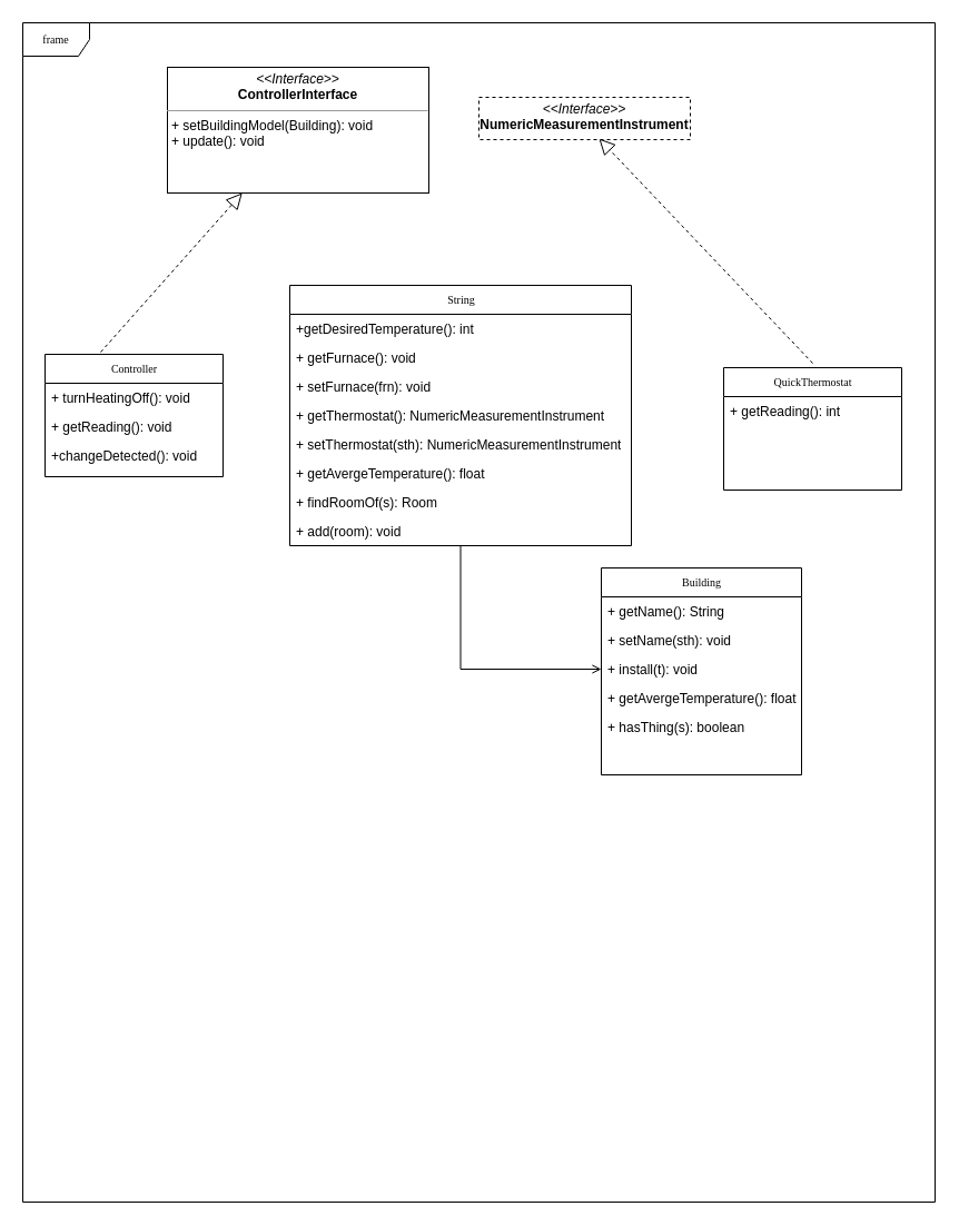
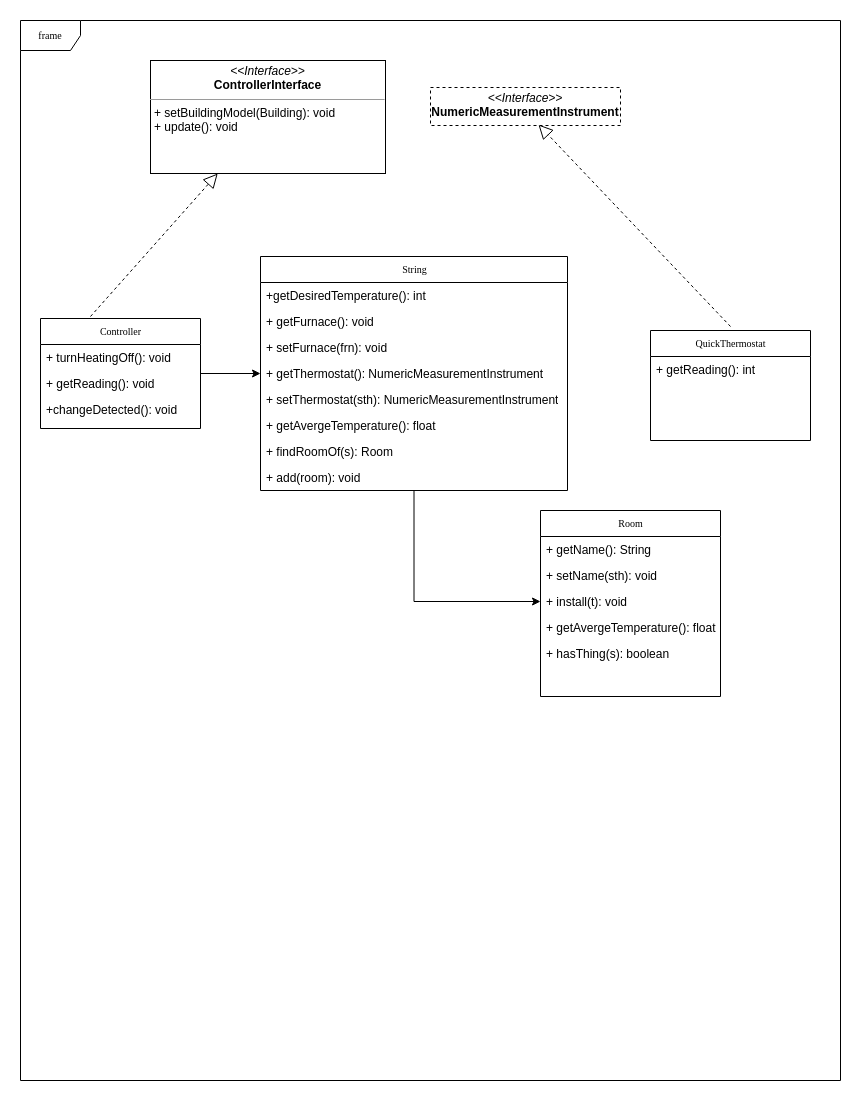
  <mxCell id="0" />
  <mxCell id="1" parent="0" />
  <mxCell id="2" value="frame" style="shape=umlFrame;whiteSpace=wrap;html=1;rounded=0;shadow=0;comic=0;labelBackgroundColor=none;strokeWidth=1;fontFamily=Verdana;fontSize=10;align=center;" parent="1" vertex="1"><mxGeometry x="20" y="20" width="820" height="1060" as="geometry" /></mxCell>
- <mxCell id="3" value="Building" style="swimlane;html=1;fontStyle=0;childLayout=stackLayout;horizontal=1;startSize=26;fillColor=none;horizontalStack=0;resizeParent=1;resizeLast=0;collapsible=1;marginBottom=0;swimlaneFillColor=#ffffff;rounded=0;shadow=0;comic=0;labelBackgroundColor=none;strokeWidth=1;fontFamily=Verdana;fontSize=10;align=center;" parent="1" vertex="1"><mxGeometry x="540" y="510" width="180" height="186" as="geometry" /></mxCell>
+ <mxCell id="3" value="Room" style="swimlane;html=1;fontStyle=0;childLayout=stackLayout;horizontal=1;startSize=26;fillColor=none;horizontalStack=0;resizeParent=1;resizeLast=0;collapsible=1;marginBottom=0;swimlaneFillColor=#ffffff;rounded=0;shadow=0;comic=0;labelBackgroundColor=none;strokeWidth=1;fontFamily=Verdana;fontSize=10;align=center;" parent="1" vertex="1"><mxGeometry x="540" y="510" width="180" height="186" as="geometry" /></mxCell>
  <mxCell id="4" value="+ getName(): String" style="text;html=1;strokeColor=none;fillColor=none;align=left;verticalAlign=top;spacingLeft=4;spacingRight=4;whiteSpace=wrap;overflow=hidden;rotatable=0;points=[[0,0.5],[1,0.5]];portConstraint=eastwest;" parent="3" vertex="1"><mxGeometry y="26" width="180" height="26" as="geometry" /></mxCell>
  <mxCell id="5" value="+ setName(sth): void" style="text;html=1;strokeColor=none;fillColor=none;align=left;verticalAlign=top;spacingLeft=4;spacingRight=4;whiteSpace=wrap;overflow=hidden;rotatable=0;points=[[0,0.5],[1,0.5]];portConstraint=eastwest;" parent="3" vertex="1"><mxGeometry y="52" width="180" height="26" as="geometry" /></mxCell>
  <mxCell id="6" value="+ install(t): void" style="text;html=1;strokeColor=none;fillColor=none;align=left;verticalAlign=top;spacingLeft=4;spacingRight=4;whiteSpace=wrap;overflow=hidden;rotatable=0;points=[[0,0.5],[1,0.5]];portConstraint=eastwest;" parent="3" vertex="1"><mxGeometry y="78" width="180" height="26" as="geometry" /></mxCell>
  <mxCell id="7" value="+ getAvergeTemperature(): float" style="text;html=1;strokeColor=none;fillColor=none;align=left;verticalAlign=top;spacingLeft=4;spacingRight=4;whiteSpace=wrap;overflow=hidden;rotatable=0;points=[[0,0.5],[1,0.5]];portConstraint=eastwest;" parent="3" vertex="1"><mxGeometry y="104" width="180" height="26" as="geometry" /></mxCell>
  <mxCell id="8" value="+ hasThing(s): boolean" style="text;html=1;strokeColor=none;fillColor=none;align=left;verticalAlign=top;spacingLeft=4;spacingRight=4;whiteSpace=wrap;overflow=hidden;rotatable=0;points=[[0,0.5],[1,0.5]];portConstraint=eastwest;" parent="3" vertex="1"><mxGeometry y="130" width="180" height="26" as="geometry" /></mxCell>
+ <mxCell id="9" style="edgeStyle=orthogonalEdgeStyle;rounded=0;orthogonalLoop=1;jettySize=auto;html=1;" parent="1" source="10" target="19" edge="1"><mxGeometry relative="1" as="geometry" /></mxCell>
  <mxCell id="10" value="Controller" style="swimlane;html=1;fontStyle=0;childLayout=stackLayout;horizontal=1;startSize=26;fillColor=none;horizontalStack=0;resizeParent=1;resizeLast=0;collapsible=1;marginBottom=0;swimlaneFillColor=#ffffff;rounded=0;shadow=0;comic=0;labelBackgroundColor=none;strokeWidth=1;fontFamily=Verdana;fontSize=10;align=center;" parent="1" vertex="1"><mxGeometry x="40" y="318" width="160" height="110" as="geometry" /></mxCell>
  <mxCell id="11" value="+ turnHeatingOff(): void" style="text;html=1;strokeColor=none;fillColor=none;align=left;verticalAlign=top;spacingLeft=4;spacingRight=4;whiteSpace=wrap;overflow=hidden;rotatable=0;points=[[0,0.5],[1,0.5]];portConstraint=eastwest;" parent="10" vertex="1"><mxGeometry y="26" width="160" height="26" as="geometry" /></mxCell>
  <mxCell id="12" value="+ getReading(): void" style="text;html=1;strokeColor=none;fillColor=none;align=left;verticalAlign=top;spacingLeft=4;spacingRight=4;whiteSpace=wrap;overflow=hidden;rotatable=0;points=[[0,0.5],[1,0.5]];portConstraint=eastwest;" parent="10" vertex="1"><mxGeometry y="52" width="160" height="26" as="geometry" /></mxCell>
  <mxCell id="13" value="+changeDetected(): void" style="text;html=1;strokeColor=none;fillColor=none;align=left;verticalAlign=top;spacingLeft=4;spacingRight=4;whiteSpace=wrap;overflow=hidden;rotatable=0;points=[[0,0.5],[1,0.5]];portConstraint=eastwest;" parent="10" vertex="1"><mxGeometry y="78" width="160" height="26" as="geometry" /></mxCell>
  <mxCell id="14" value="" style="endArrow=block;dashed=1;endFill=0;endSize=12;html=1;" parent="10" target="29" edge="1"><mxGeometry width="160" relative="1" as="geometry"><mxPoint x="50" y="-2" as="sourcePoint" /><mxPoint x="210" y="-2" as="targetPoint" /></mxGeometry></mxCell>
  <mxCell id="15" value="QuickThermostat" style="swimlane;html=1;fontStyle=0;childLayout=stackLayout;horizontal=1;startSize=26;fillColor=none;horizontalStack=0;resizeParent=1;resizeLast=0;collapsible=1;marginBottom=0;swimlaneFillColor=#ffffff;rounded=0;shadow=0;comic=0;labelBackgroundColor=none;strokeWidth=1;fontFamily=Verdana;fontSize=10;align=center;" parent="1" vertex="1"><mxGeometry x="650" y="330" width="160" height="110" as="geometry" /></mxCell>
  <mxCell id="16" value="+ getReading(): int" style="text;html=1;strokeColor=none;fillColor=none;align=left;verticalAlign=top;spacingLeft=4;spacingRight=4;whiteSpace=wrap;overflow=hidden;rotatable=0;points=[[0,0.5],[1,0.5]];portConstraint=eastwest;" parent="15" vertex="1"><mxGeometry y="26" width="160" height="26" as="geometry" /></mxCell>
  <mxCell id="17" value="" style="endArrow=block;dashed=1;endFill=0;endSize=12;html=1;entryX=0.568;entryY=0.974;entryDx=0;entryDy=0;entryPerimeter=0;" parent="15" target="28" edge="1"><mxGeometry width="160" relative="1" as="geometry"><mxPoint x="80" y="-4" as="sourcePoint" /><mxPoint x="-120" y="-310" as="targetPoint" /></mxGeometry></mxCell>
- <mxCell id="18" style="edgeStyle=orthogonalEdgeStyle;rounded=0;orthogonalLoop=1;jettySize=auto;html=1;entryX=0;entryY=0.5;entryDx=0;entryDy=0;endArrow=open;" parent="1" source="19" target="6" edge="1"><mxGeometry relative="1" as="geometry" /></mxCell>
+ <mxCell id="18" style="edgeStyle=orthogonalEdgeStyle;rounded=0;orthogonalLoop=1;jettySize=auto;html=1;entryX=0;entryY=0.5;entryDx=0;entryDy=0;" parent="1" source="19" target="6" edge="1"><mxGeometry relative="1" as="geometry" /></mxCell>
  <mxCell id="19" value="String" style="swimlane;html=1;fontStyle=0;childLayout=stackLayout;horizontal=1;startSize=26;fillColor=none;horizontalStack=0;resizeParent=1;resizeLast=0;collapsible=1;marginBottom=0;swimlaneFillColor=#ffffff;rounded=0;shadow=0;comic=0;labelBackgroundColor=none;strokeWidth=1;fontFamily=Verdana;fontSize=10;align=center;" parent="1" vertex="1"><mxGeometry x="260" y="256" width="307" height="234" as="geometry" /></mxCell>
  <mxCell id="20" value="+getDesiredTemperature(): int" style="text;html=1;strokeColor=none;fillColor=none;align=left;verticalAlign=top;spacingLeft=4;spacingRight=4;whiteSpace=wrap;overflow=hidden;rotatable=0;points=[[0,0.5],[1,0.5]];portConstraint=eastwest;" parent="19" vertex="1"><mxGeometry y="26" width="307" height="26" as="geometry" /></mxCell>
  <mxCell id="21" value="+ getFurnace(): void" style="text;html=1;strokeColor=none;fillColor=none;align=left;verticalAlign=top;spacingLeft=4;spacingRight=4;whiteSpace=wrap;overflow=hidden;rotatable=0;points=[[0,0.5],[1,0.5]];portConstraint=eastwest;" parent="19" vertex="1"><mxGeometry y="52" width="307" height="26" as="geometry" /></mxCell>
  <mxCell id="22" value="+ setFurnace(frn): void" style="text;html=1;strokeColor=none;fillColor=none;align=left;verticalAlign=top;spacingLeft=4;spacingRight=4;whiteSpace=wrap;overflow=hidden;rotatable=0;points=[[0,0.5],[1,0.5]];portConstraint=eastwest;" parent="19" vertex="1"><mxGeometry y="78" width="307" height="26" as="geometry" /></mxCell>
  <mxCell id="23" value="+ getThermostat(): NumericMeasurementInstrument" style="text;html=1;strokeColor=none;fillColor=none;align=left;verticalAlign=top;spacingLeft=4;spacingRight=4;whiteSpace=wrap;overflow=hidden;rotatable=0;points=[[0,0.5],[1,0.5]];portConstraint=eastwest;" parent="19" vertex="1"><mxGeometry y="104" width="307" height="26" as="geometry" /></mxCell>
  <mxCell id="24" value="+ setThermostat(sth): NumericMeasurementInstrument" style="text;html=1;strokeColor=none;fillColor=none;align=left;verticalAlign=top;spacingLeft=4;spacingRight=4;whiteSpace=wrap;overflow=hidden;rotatable=0;points=[[0,0.5],[1,0.5]];portConstraint=eastwest;" parent="19" vertex="1"><mxGeometry y="130" width="307" height="26" as="geometry" /></mxCell>
  <mxCell id="25" value="+ getAvergeTemperature(): float" style="text;html=1;strokeColor=none;fillColor=none;align=left;verticalAlign=top;spacingLeft=4;spacingRight=4;whiteSpace=wrap;overflow=hidden;rotatable=0;points=[[0,0.5],[1,0.5]];portConstraint=eastwest;" parent="19" vertex="1"><mxGeometry y="156" width="307" height="26" as="geometry" /></mxCell>
  <mxCell id="26" value="+ findRoomOf(s): Room" style="text;html=1;strokeColor=none;fillColor=none;align=left;verticalAlign=top;spacingLeft=4;spacingRight=4;whiteSpace=wrap;overflow=hidden;rotatable=0;points=[[0,0.5],[1,0.5]];portConstraint=eastwest;" parent="19" vertex="1"><mxGeometry y="182" width="307" height="26" as="geometry" /></mxCell>
  <mxCell id="27" value="+ add(room): void" style="text;html=1;strokeColor=none;fillColor=none;align=left;verticalAlign=top;spacingLeft=4;spacingRight=4;whiteSpace=wrap;overflow=hidden;rotatable=0;points=[[0,0.5],[1,0.5]];portConstraint=eastwest;" parent="19" vertex="1"><mxGeometry y="208" width="307" height="26" as="geometry" /></mxCell>
  <mxCell id="28" value="&lt;p style=&quot;margin: 0px ; margin-top: 4px ; text-align: center&quot;&gt;&lt;i&gt;&amp;lt;&amp;lt;Interface&amp;gt;&amp;gt;&lt;/i&gt;&lt;br&gt;&lt;b&gt;NumericMeasurementInstrument&lt;/b&gt;&lt;/p&gt;&lt;hr size=&quot;1&quot;&gt;&lt;p style=&quot;margin: 0px ; margin-left: 4px&quot;&gt;&lt;br&gt;&lt;/p&gt;" style="verticalAlign=top;align=left;overflow=fill;fontSize=12;fontFamily=Helvetica;html=1;rounded=0;shadow=0;comic=0;labelBackgroundColor=none;strokeWidth=1;dashed=1;" parent="1" vertex="1"><mxGeometry x="430" y="87" width="190" height="38" as="geometry" /></mxCell>
  <mxCell id="29" value="&lt;p style=&quot;margin: 0px ; margin-top: 4px ; text-align: center&quot;&gt;&lt;i&gt;&amp;lt;&amp;lt;Interface&amp;gt;&amp;gt;&lt;/i&gt;&lt;br&gt;&lt;b&gt;ControllerInterface&lt;/b&gt;&lt;/p&gt;&lt;hr size=&quot;1&quot;&gt;&lt;p style=&quot;margin: 0px ; margin-left: 4px&quot;&gt;+ setBuildingModel(Building): void&lt;br&gt;+ update(): void&lt;/p&gt;&lt;p style=&quot;margin: 0px ; margin-left: 4px&quot;&gt;&lt;br&gt;&lt;/p&gt;" style="verticalAlign=top;align=left;overflow=fill;fontSize=12;fontFamily=Helvetica;html=1;rounded=0;shadow=0;comic=0;labelBackgroundColor=none;strokeWidth=1" parent="1" vertex="1"><mxGeometry x="150" y="60" width="235" height="113" as="geometry" /></mxCell>
